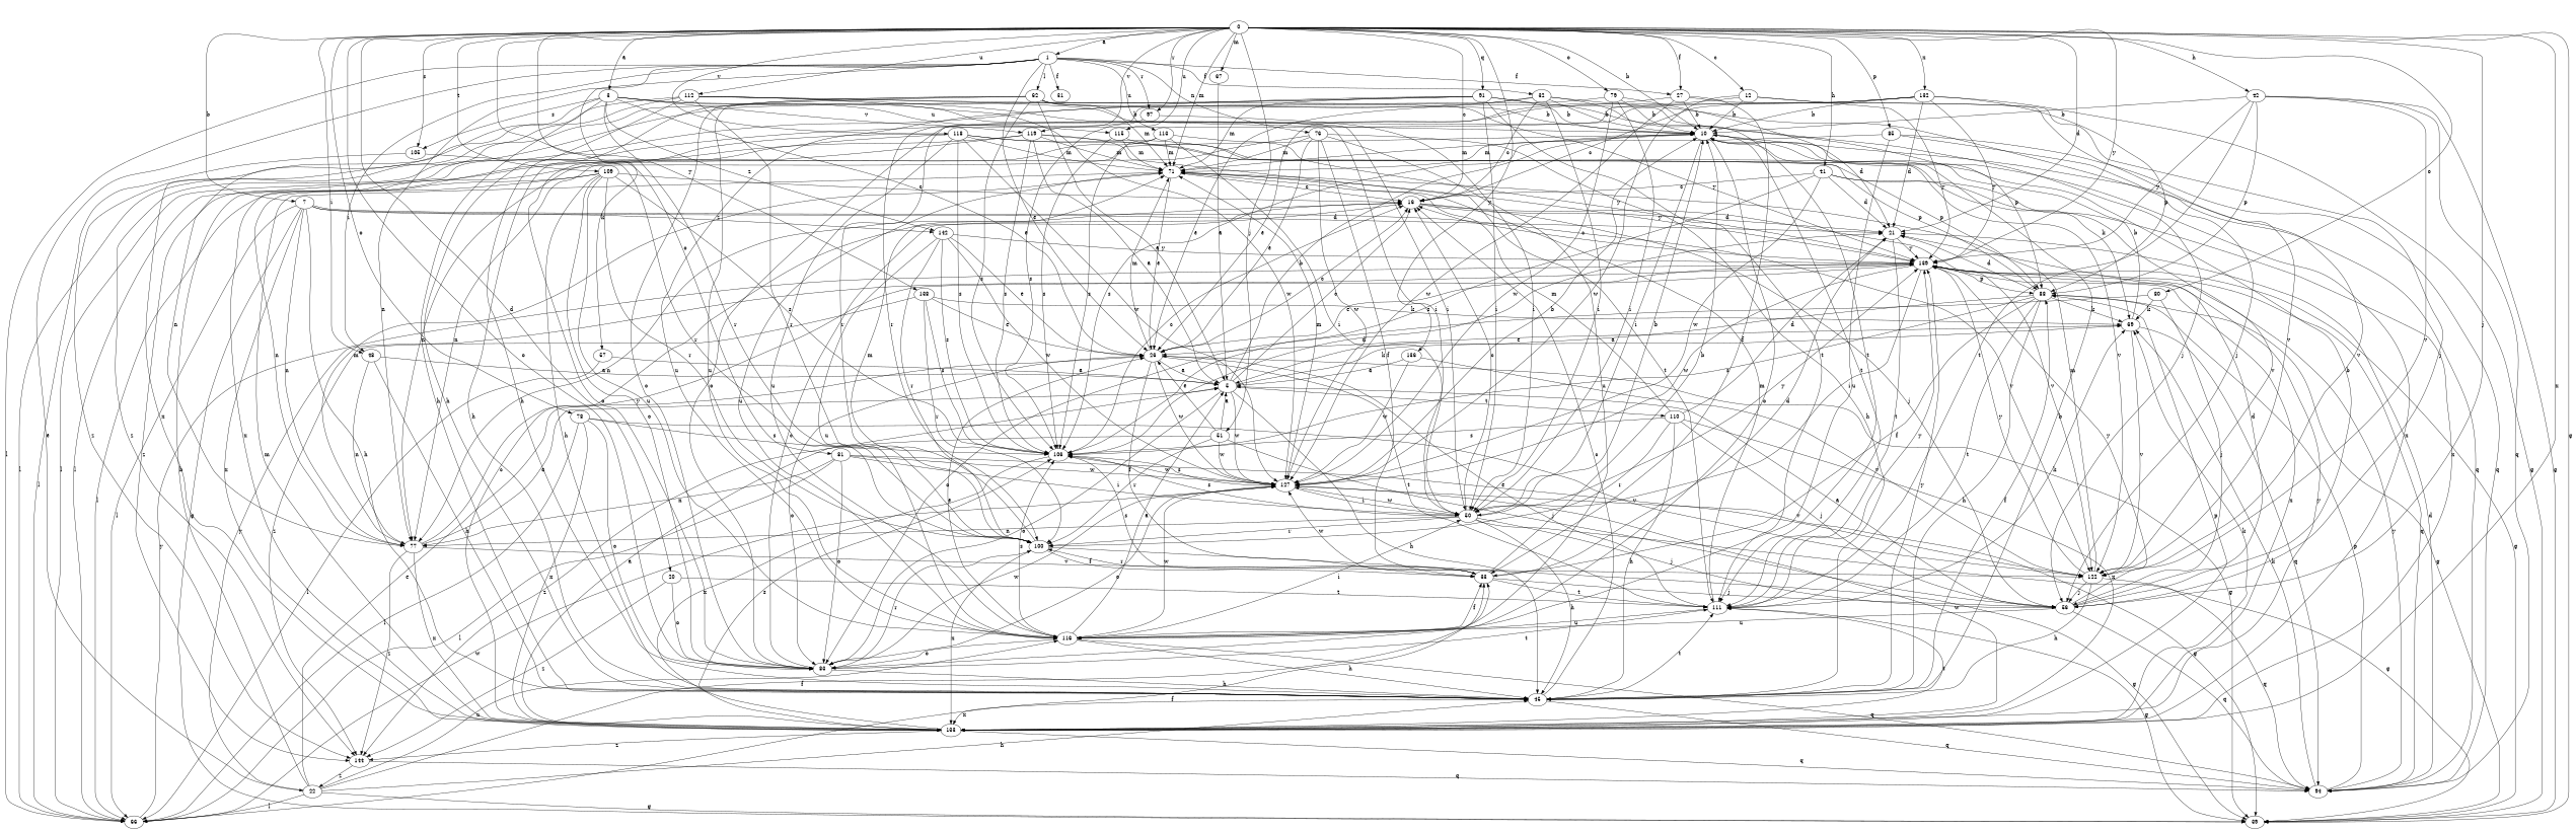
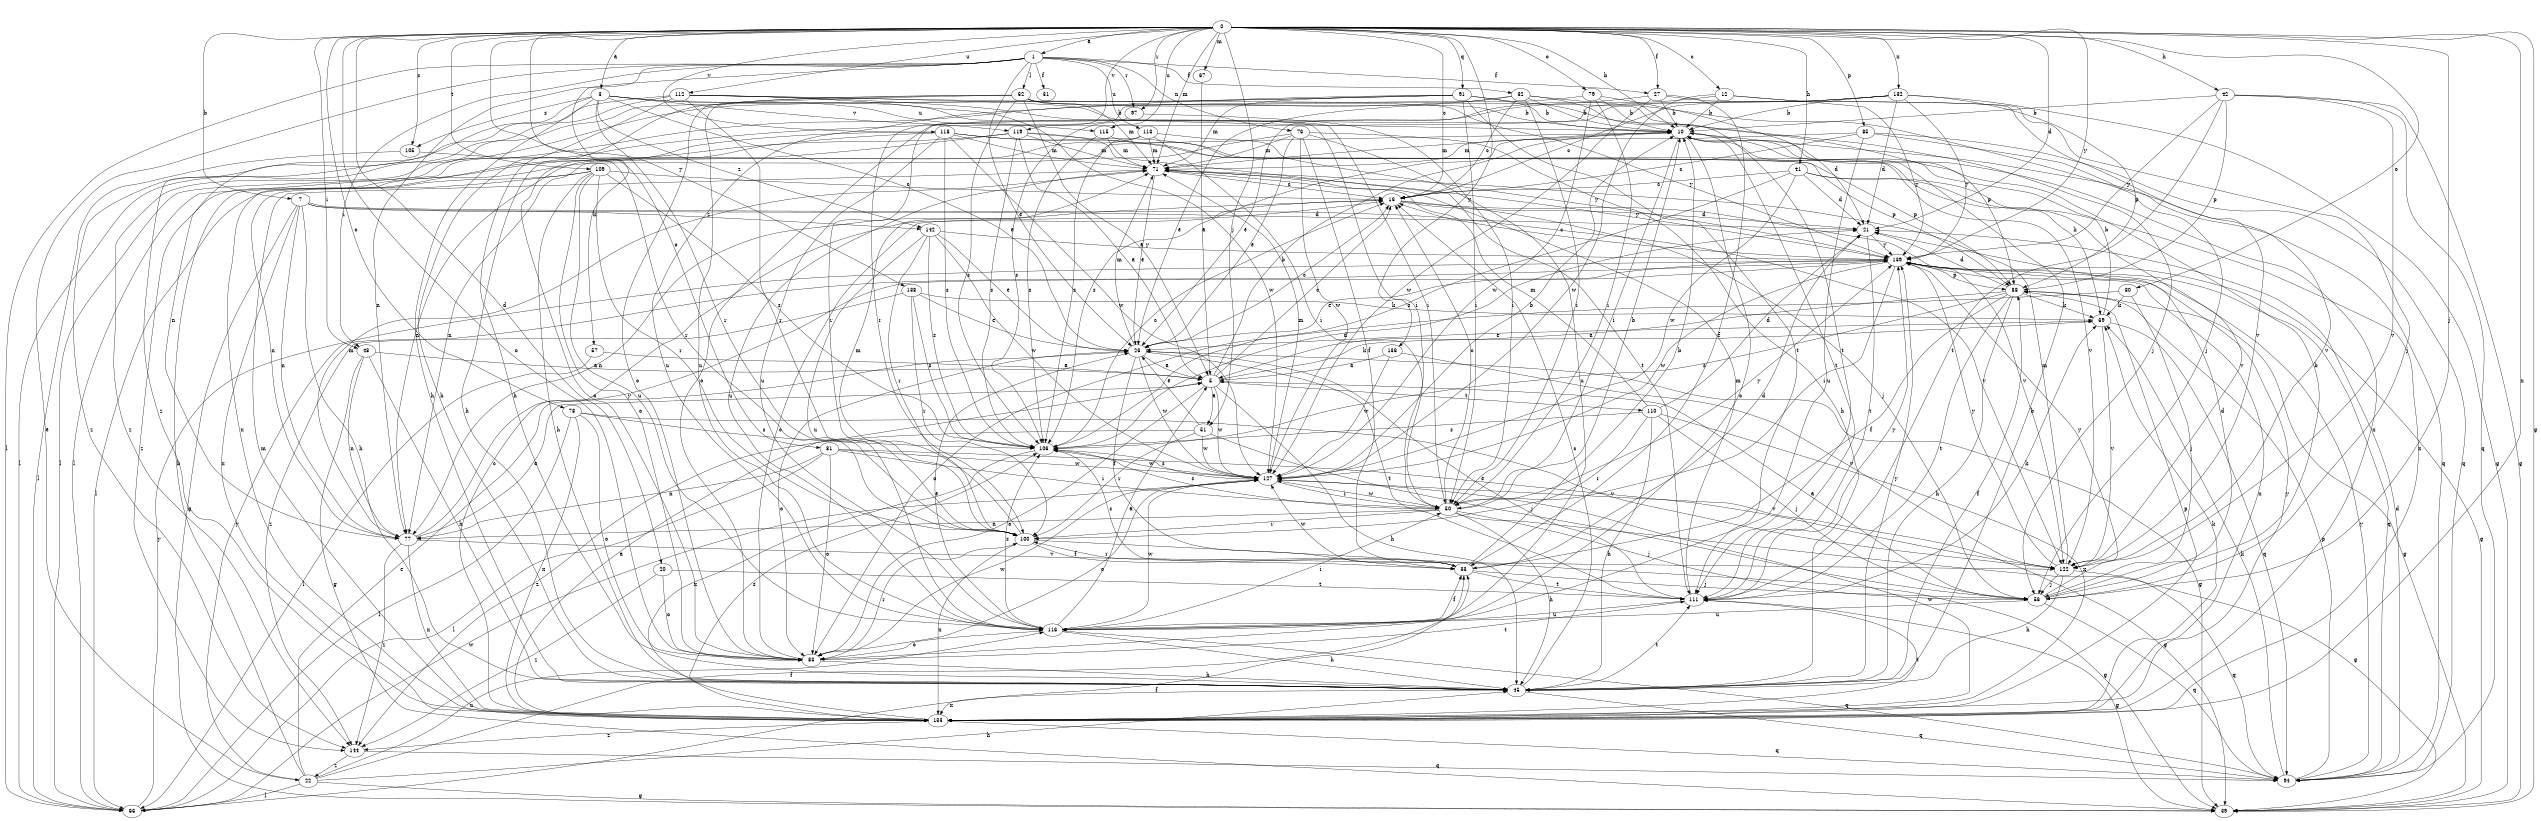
  strict digraph {
    0
    1
    3
    7
    10
    12
    16
    20
    21
    27
    39
    41
    42
    48
    51
    56
    67
    71
    78
    79
    80
    81
    83
    85
    91
    97
    105
    109
    112
    115
    118
    119
    132
    133
    136
    138
    139
    113
    22
    26
    31
    32
    57
    62
    66
    76
    77
    45
    50
    100
    142
    122
    94
    106
    111
    127
    144
    33
    88
    5
    116
    n62 [label=69]
    110
    0 -> 1 [label=a]
    0 -> 3 [label=a]
    0 -> 7 [label=b]
    0 -> 10 [label=b]
    0 -> 12 [label=c]
    0 -> 16 [label=c]
    0 -> 20 [label=d]
    0 -> 21 [label=d]
    0 -> 27 [label=f]
    0 -> 39 [label=g]
    0 -> 41 [label=h]
    0 -> 42 [label=h]
    0 -> 48 [label=i]
    0 -> 51 [label=j]
    0 -> 56 [label=j]
    0 -> 67 [label=m]
    0 -> 71 [label=m]
    0 -> 78 [label=o]
    0 -> 79 [label=o]
    0 -> 80 [label=o]
    0 -> 81 [label=o]
    0 -> 83 [label=o]
    0 -> 85 [label=p]
    0 -> 91 [label=q]
    0 -> 97 [label=r]
    0 -> 105 [label=s]
    0 -> 109 [label=t]
    0 -> 112 [label=u]
    0 -> 115 [label=u]
    0 -> 118 [label=v]
    0 -> 119 [label=v]
    0 -> 132 [label=x]
    0 -> 133 [label=x]
    0 -> 136 [label=y]
    0 -> 138 [label=y]
    0 -> 139 [label=y]
    1 -> 27 [label=f]
    1 -> 48 [label=i]
    1 -> 97 [label=r]
    1 -> 113 [label=u]
    1 -> 22 [label=e]
    1 -> 26 [label=e]
    1 -> 31 [label=f]
    1 -> 32 [label=f]
    1 -> 57 [label=k]
    1 -> 62 [label=l]
    1 -> 66 [label=l]
    1 -> 76 [label=n]
    1 -> 77 [label=n]
    3 -> 105 [label=s]
    3 -> 115 [label=u]
    3 -> 119 [label=v]
    3 -> 26 [label=e]
    3 -> 77 [label=n]
    3 -> 45 [label=h]
    3 -> 50 [label=i]
    3 -> 100 [label=r]
    3 -> 142 [label=z]
    7 -> 21 [label=d]
    7 -> 39 [label=g]
    7 -> 133 [label=x]
-   7 -> 66 [label=l]
    7 -> 77 [label=n]
    7 -> 45 [label=h]
    7 -> 142 [label=z]
    7 -> 122 [label=v]
    10 -> 71 [label=m]
    10 -> 83 [label=o]
    10 -> 133 [label=x]
    10 -> 50 [label=i]
    10 -> 94 [label=q]
    10 -> 106 [label=s]
    10 -> 111 [label=t]
    12 -> 10 [label=b]
    12 -> 56 [label=j]
    12 -> 139 [label=y]
    12 -> 100 [label=r]
    12 -> 127 [label=w]
    16 -> 21 [label=d]
    16 -> 56 [label=j]
    16 -> 77 [label=n]
    16 -> 122 [label=v]
    20 -> 83 [label=o]
    20 -> 111 [label=t]
    20 -> 144 [label=z]
    21 -> 139 [label=y]
    21 -> 111 [label=t]
    27 -> 10 [label=b]
    27 -> 26 [label=e]
    27 -> 122 [label=v]
    27 -> 127 [label=w]
    27 -> 33 [label=f]
    41 -> 16 [label=c]
    41 -> 21 [label=d]
    41 -> 133 [label=x]
    41 -> 122 [label=v]
    41 -> 106 [label=s]
    41 -> 127 [label=w]
    42 -> 10 [label=b]
    42 -> 39 [label=g]
    42 -> 139 [label=y]
    42 -> 122 [label=v]
    42 -> 94 [label=q]
    42 -> 111 [label=t]
    42 -> 88 [label=p]
+   48 -> 39 [label=g]
    48 -> 77 [label=n]
    48 -> 45 [label=h]
    48 -> 5 [label=a]
    51 -> 56 [label=j]
    51 -> 26 [label=e]
    51 -> 100 [label=r]
    51 -> 127 [label=w]
    51 -> 144 [label=z]
-   51 -> 5 [label=a]
+   5 -> 51 [label=a]
    56 -> 10 [label=b]
    56 -> 21 [label=d]
    56 -> 139 [label=y]
    56 -> 94 [label=q]
    56 -> 5 [label=a]
    56 -> 116 [label=u]
    67 -> 5 [label=a]
    71 -> 16 [label=c]
    71 -> 139 [label=y]
    71 -> 26 [label=e]
    71 -> 116 [label=u]
    78 -> 83 [label=o]
    78 -> 133 [label=x]
    78 -> 66 [label=l]
    78 -> 122 [label=v]
    78 -> 106 [label=s]
    79 -> 10 [label=b]
    79 -> 21 [label=d]
    79 -> 50 [label=i]
    79 -> 100 [label=r]
    79 -> 127 [label=w]
    80 -> 56 [label=j]
    80 -> 83 [label=o]
    80 -> n62 [label=k]
    81 -> 83 [label=o]
    81 -> 66 [label=l]
    81 -> 77 [label=n]
    81 -> 50 [label=i]
    81 -> 122 [label=v]
    81 -> 127 [label=w]
    83 -> 16 [label=c]
    83 -> 45 [label=h]
    83 -> 100 [label=r]
    83 -> 111 [label=t]
    83 -> 127 [label=w]
+   85 -> 16 [label=c]
    85 -> 71 [label=m]
    85 -> 122 [label=v]
    85 -> 94 [label=q]
    85 -> 116 [label=u]
    91 -> 10 [label=b]
    91 -> 71 [label=m]
    91 -> 66 [label=l]
    91 -> 50 [label=i]
    91 -> 111 [label=t]
    91 -> 144 [label=z]
    91 -> 88 [label=p]
    91 -> 116 [label=u]
    97 -> 50 [label=i]
    97 -> 106 [label=s]
    105 -> 66 [label=l]
    105 -> 100 [label=r]
    109 -> 16 [label=c]
    109 -> 83 [label=o]
    109 -> 66 [label=l]
    109 -> 77 [label=n]
    109 -> 45 [label=h]
    109 -> 100 [label=r]
    109 -> 106 [label=s]
    109 -> 116 [label=u]
    112 -> 10 [label=b]
    112 -> 56 [label=j]
-   112 -> 133 [label=x]
+   112 -> 133 [label=z]
    112 -> 45 [label=h]
    112 -> 50 [label=i]
    112 -> 100 [label=r]
    112 -> 127 [label=w]
    112 -> 144 [label=z]
    115 -> 71 [label=m]
    115 -> 122 [label=v]
    115 -> 106 [label=s]
    118 -> 71 [label=m]
    118 -> 133 [label=x]
    118 -> 45 [label=h]
    118 -> 106 [label=s]
    118 -> 127 [label=w]
    118 -> 88 [label=p]
    118 -> 116 [label=u]
    118 -> n62 [label=k]
    119 -> 71 [label=m]
    119 -> 83 [label=o]
    119 -> 106 [label=s]
    119 -> 111 [label=t]
    119 -> 144 [label=z]
    119 -> 88 [label=p]
    119 -> 5 [label=a]
    132 -> 10 [label=b]
    132 -> 16 [label=c]
    132 -> 21 [label=d]
    132 -> 39 [label=g]
    132 -> 83 [label=o]
    132 -> 139 [label=y]
    132 -> 66 [label=l]
    132 -> 88 [label=p]
    133 -> 16 [label=c]
    133 -> 71 [label=m]
    133 -> 139 [label=y]
    133 -> 94 [label=q]
    133 -> 106 [label=s]
    133 -> 111 [label=t]
    133 -> 127 [label=w]
    133 -> 144 [label=z]
    133 -> 88 [label=p]
    133 -> 5 [label=a]
    133 -> n62 [label=k]
    136 -> 122 [label=v]
    136 -> 127 [label=w]
    136 -> 5 [label=a]
    138 -> 26 [label=e]
    138 -> 100 [label=r]
    138 -> 106 [label=s]
    138 -> 144 [label=z]
    138 -> n62 [label=k]
    139 -> 16 [label=c]
    139 -> 39 [label=g]
    139 -> 133 [label=x]
    139 -> 26 [label=e]
    139 -> 50 [label=i]
    139 -> 94 [label=q]
    139 -> 127 [label=w]
    139 -> 88 [label=p]
    113 -> 71 [label=m]
    113 -> 139 [label=y]
    113 -> 77 [label=n]
    113 -> 50 [label=i]
    113 -> 106 [label=s]
    22 -> 10 [label=b]
    22 -> 39 [label=g]
    22 -> 139 [label=y]
    22 -> 26 [label=e]
    22 -> 66 [label=l]
    22 -> 45 [label=h]
    22 -> 33 [label=f]
    22 -> 116 [label=u]
    26 -> 16 [label=c]
    26 -> 39 [label=g]
    26 -> 71 [label=m]
    26 -> 83 [label=o]
    26 -> 111 [label=t]
    26 -> 127 [label=w]
    26 -> 33 [label=f]
    26 -> 5 [label=a]
    32 -> 10 [label=b]
    32 -> 16 [label=c]
    32 -> 56 [label=j]
    32 -> 26 [label=e]
    32 -> 66 [label=l]
    32 -> 50 [label=i]
    32 -> 111 [label=t]
    57 -> 66 [label=l]
    57 -> 5 [label=a]
    62 -> 10 [label=b]
    62 -> 71 [label=m]
    62 -> 83 [label=o]
    62 -> 139 [label=y]
    62 -> 45 [label=h]
    62 -> 106 [label=s]
    62 -> 5 [label=a]
    62 -> 116 [label=u]
    66 -> 139 [label=y]
    66 -> 127 [label=w]
    66 -> 33 [label=f]
    76 -> 71 [label=m]
    76 -> 26 [label=e]
    76 -> 77 [label=n]
    76 -> 45 [label=h]
    76 -> 127 [label=w]
    76 -> 33 [label=f]
    76 -> 116 [label=u]
    77 -> 71 [label=m]
    77 -> 133 [label=x]
    77 -> 139 [label=y]
    77 -> 122 [label=v]
    77 -> 144 [label=z]
    77 -> 5 [label=a]
    45 -> 10 [label=b]
    45 -> 16 [label=c]
    45 -> 133 [label=x]
    45 -> 139 [label=y]
    45 -> 94 [label=q]
    45 -> 111 [label=t]
    45 -> 88 [label=f]
    50 -> 10 [label=b]
    50 -> 16 [label=c]
    50 -> 39 [label=g]
    50 -> 56 [label=j]
    50 -> 139 [label=y]
    50 -> 77 [label=n]
    50 -> 45 [label=h]
    50 -> 100 [label=r]
    50 -> 106 [label=s]
    50 -> 127 [label=w]
    100 -> 39 [label=g]
    100 -> 71 [label=m]
    100 -> 133 [label=x]
    100 -> 33 [label=f]
    142 -> 139 [label=y]
    142 -> 26 [label=e]
    142 -> 100 [label=r]
    142 -> 106 [label=s]
    142 -> 127 [label=w]
    142 -> 116 [label=u]
    122 -> 56 [label=j]
    122 -> 71 [label=m]
    122 -> 139 [label=y]
    122 -> 45 [label=h]
    122 -> 94 [label=q]
    94 -> 21 [label=d]
    94 -> 139 [label=y]
    94 -> 88 [label=p]
    94 -> n62 [label=k]
    106 -> 16 [label=c]
    106 -> 21 [label=d]
    106 -> 133 [label=x]
    106 -> 127 [label=w]
    111 -> 39 [label=g]
    111 -> 71 [label=m]
    111 -> 139 [label=y]
    111 -> 26 [label=e]
    111 -> 116 [label=u]
    111 -> n62 [label=k]
    127 -> 10 [label=b]
    127 -> 39 [label=g]
    127 -> 71 [label=m]
    127 -> 83 [label=o]
    127 -> 50 [label=i]
    127 -> 106 [label=s]
    144 -> 22 [label=z]
    144 -> 94 [label=q]
    33 -> 10 [label=b]
    33 -> 21 [label=d]
    33 -> 56 [label=j]
    33 -> 100 [label=r]
    33 -> 106 [label=s]
    33 -> 111 [label=t]
    33 -> 127 [label=w]
    88 -> 21 [label=d]
    88 -> 39 [label=g]
    88 -> 45 [label=h]
    88 -> 106 [label=s]
    88 -> 111 [label=t]
    88 -> 33 [label=f]
    88 -> 5 [label=a]
    88 -> n62 [label=k]
    5 -> 10 [label=b]
    5 -> 16 [label=c]
    5 -> 83 [label=o]
    5 -> 45 [label=h]
    5 -> 127 [label=w]
    5 -> n62 [label=k]
    5 -> 110 [label=t]
    116 -> 83 [label=o]
    116 -> 26 [label=e]
    116 -> 45 [label=h]
    116 -> 50 [label=i]
    116 -> 94 [label=q]
    116 -> 106 [label=s]
    116 -> 127 [label=w]
    116 -> 33 [label=f]
    116 -> 5 [label=a]
    n62 -> 10 [label=b]
    n62 -> 26 [label=e]
    n62 -> 122 [label=v]
    n62 -> 94 [label=q]
    110 -> 21 [label=d]
    110 -> 56 [label=j]
    110 -> 71 [label=m]
    110 -> 133 [label=x]
    110 -> 45 [label=h]
    110 -> 100 [label=r]
    110 -> 106 [label=s]
  }
